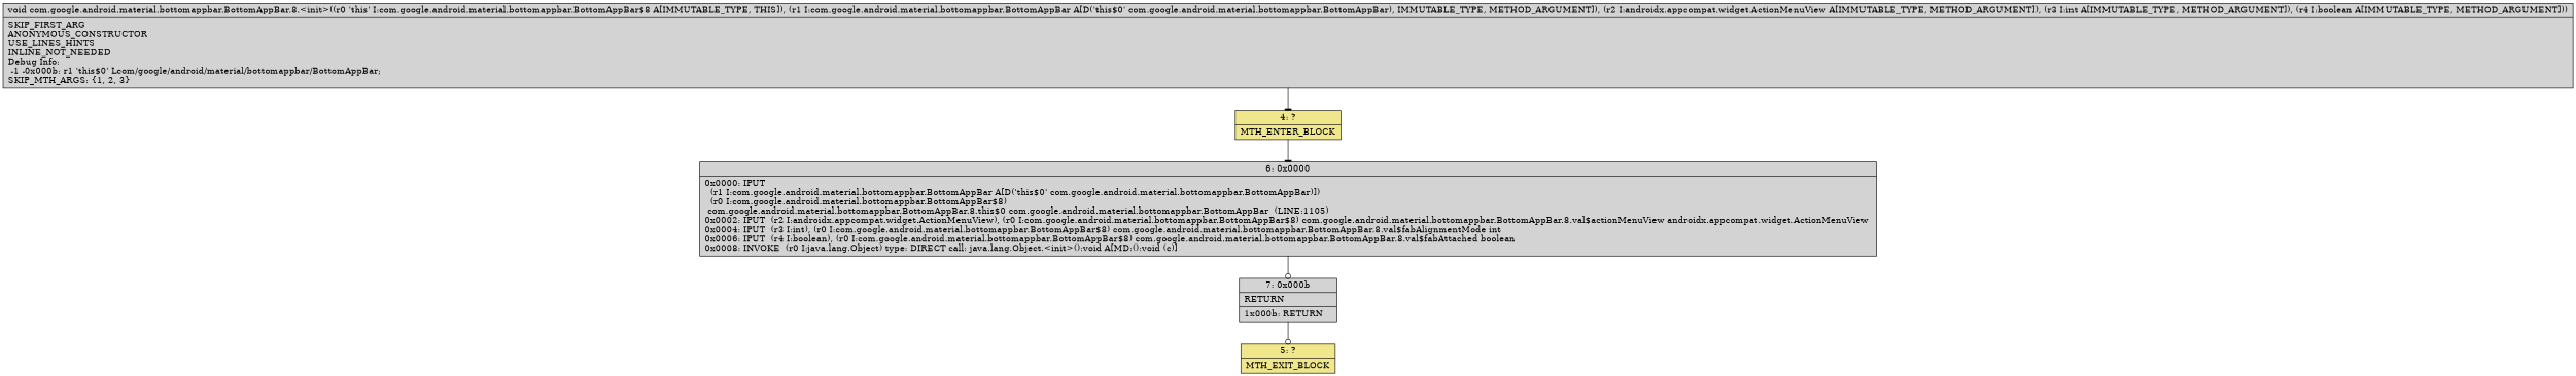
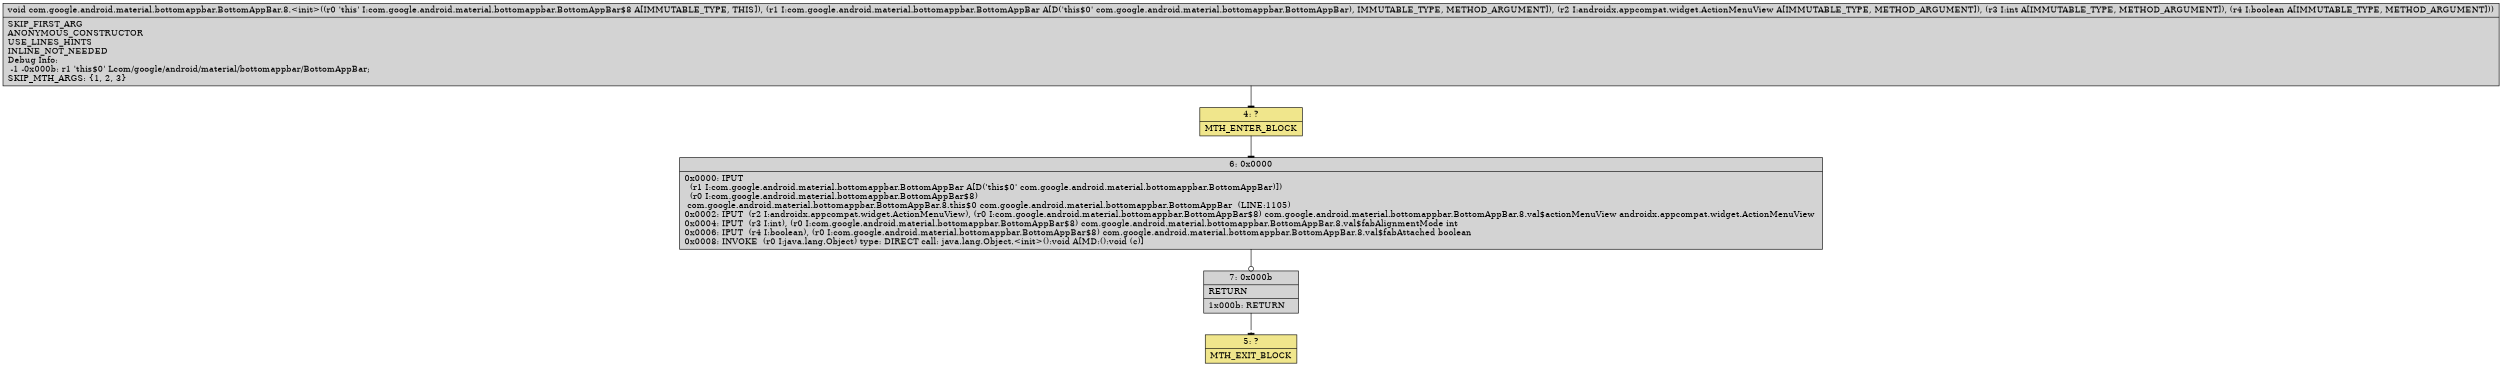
  digraph {
    node [fillcolor=lightgrey shape=record style=filled]
    edge [arrowhead=tee]
    n1 [fillcolor=khaki label="{4\:\ ?|MTH_ENTER_BLOCK\l}"]
    n2 [label="{6\:\ 0x0000|0x0000: IPUT  \l  (r1 I:com.google.android.material.bottomappbar.BottomAppBar A[D('this$0' com.google.android.material.bottomappbar.BottomAppBar)])\l  (r0 I:com.google.android.material.bottomappbar.BottomAppBar$8)\l com.google.android.material.bottomappbar.BottomAppBar.8.this$0 com.google.android.material.bottomappbar.BottomAppBar  (LINE:1105)\l0x0002: IPUT  (r2 I:androidx.appcompat.widget.ActionMenuView), (r0 I:com.google.android.material.bottomappbar.BottomAppBar$8) com.google.android.material.bottomappbar.BottomAppBar.8.val$actionMenuView androidx.appcompat.widget.ActionMenuView \l0x0004: IPUT  (r3 I:int), (r0 I:com.google.android.material.bottomappbar.BottomAppBar$8) com.google.android.material.bottomappbar.BottomAppBar.8.val$fabAlignmentMode int \l0x0006: IPUT  (r4 I:boolean), (r0 I:com.google.android.material.bottomappbar.BottomAppBar$8) com.google.android.material.bottomappbar.BottomAppBar.8.val$fabAttached boolean \l0x0008: INVOKE  (r0 I:java.lang.Object) type: DIRECT call: java.lang.Object.\<init\>():void A[MD:():void (c)]\l}"]
    n3 [label="{7\:\ 0x000b|RETURN\l|1x000b: RETURN   \l}"]
    n4 [fillcolor=khaki label="{5\:\ ?|MTH_EXIT_BLOCK\l}"]
    n5 [label="{void com.google.android.material.bottomappbar.BottomAppBar.8.\<init\>((r0 'this' I:com.google.android.material.bottomappbar.BottomAppBar$8 A[IMMUTABLE_TYPE, THIS]), (r1 I:com.google.android.material.bottomappbar.BottomAppBar A[D('this$0' com.google.android.material.bottomappbar.BottomAppBar), IMMUTABLE_TYPE, METHOD_ARGUMENT]), (r2 I:androidx.appcompat.widget.ActionMenuView A[IMMUTABLE_TYPE, METHOD_ARGUMENT]), (r3 I:int A[IMMUTABLE_TYPE, METHOD_ARGUMENT]), (r4 I:boolean A[IMMUTABLE_TYPE, METHOD_ARGUMENT]))  | SKIP_FIRST_ARG\lANONYMOUS_CONSTRUCTOR\lUSE_LINES_HINTS\lINLINE_NOT_NEEDED\lDebug Info:\l  \-1 \-0x000b: r1 'this$0' Lcom\/google\/android\/material\/bottomappbar\/BottomAppBar;\lSKIP_MTH_ARGS: \{1, 2, 3\}\l}"]
    n1 -> n2
    n2 -> n3 [arrowhead=odot]
-   n3 -> n4 [arrowhead=odot]
+   n3 -> n4
    n5 -> n1
  }
